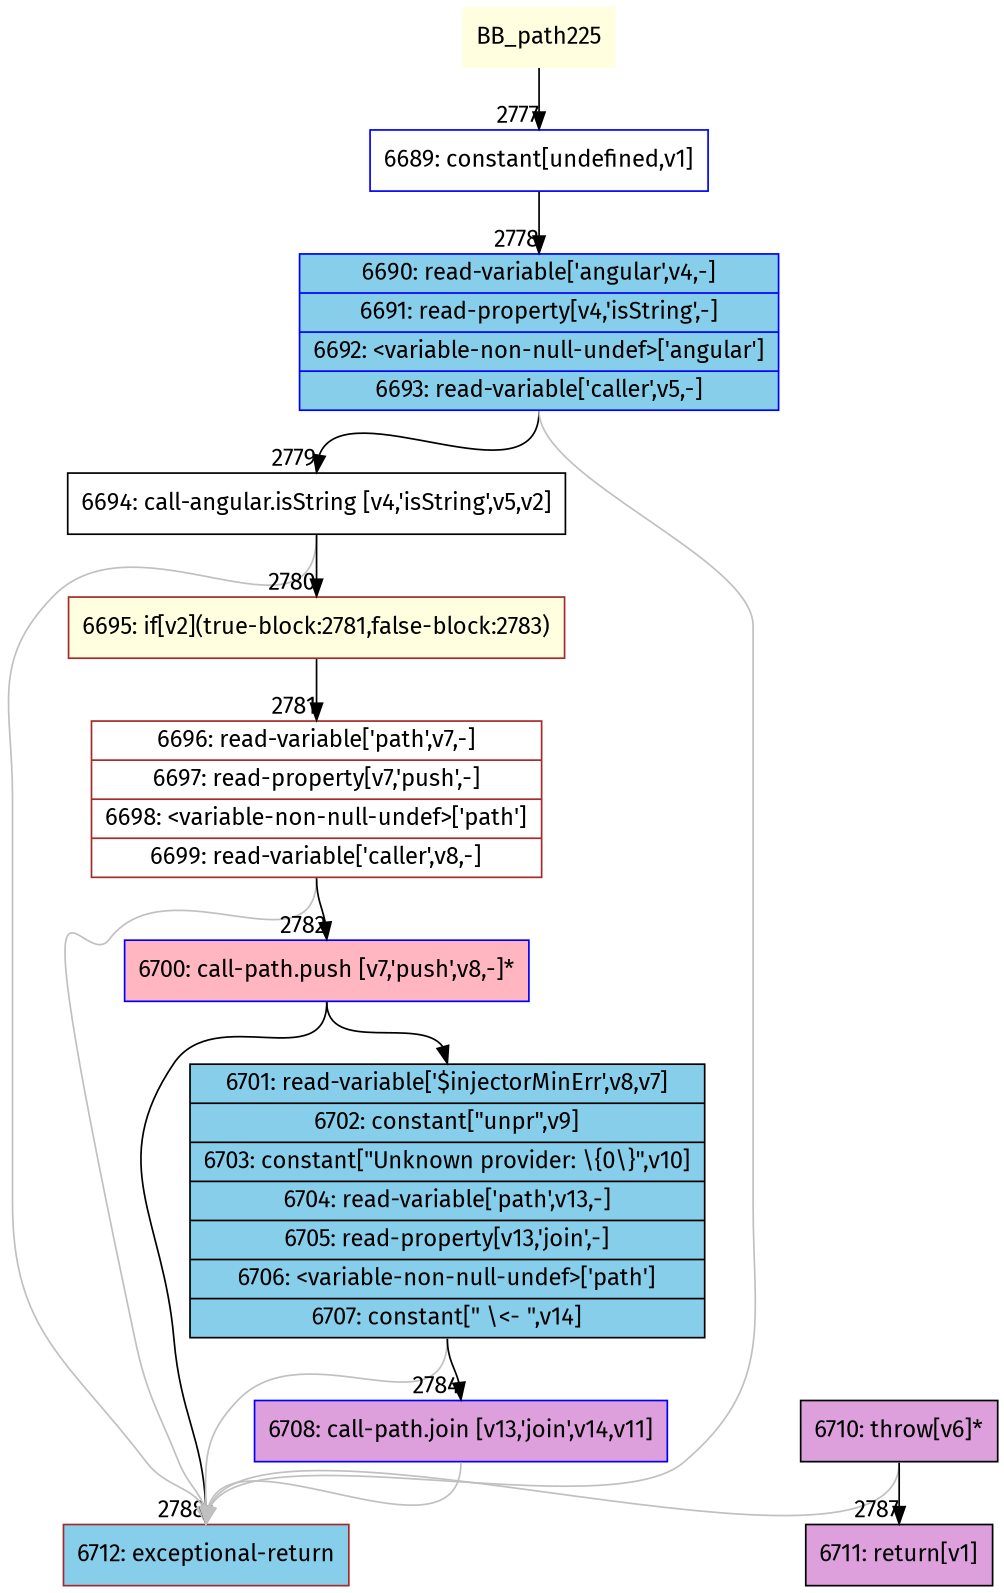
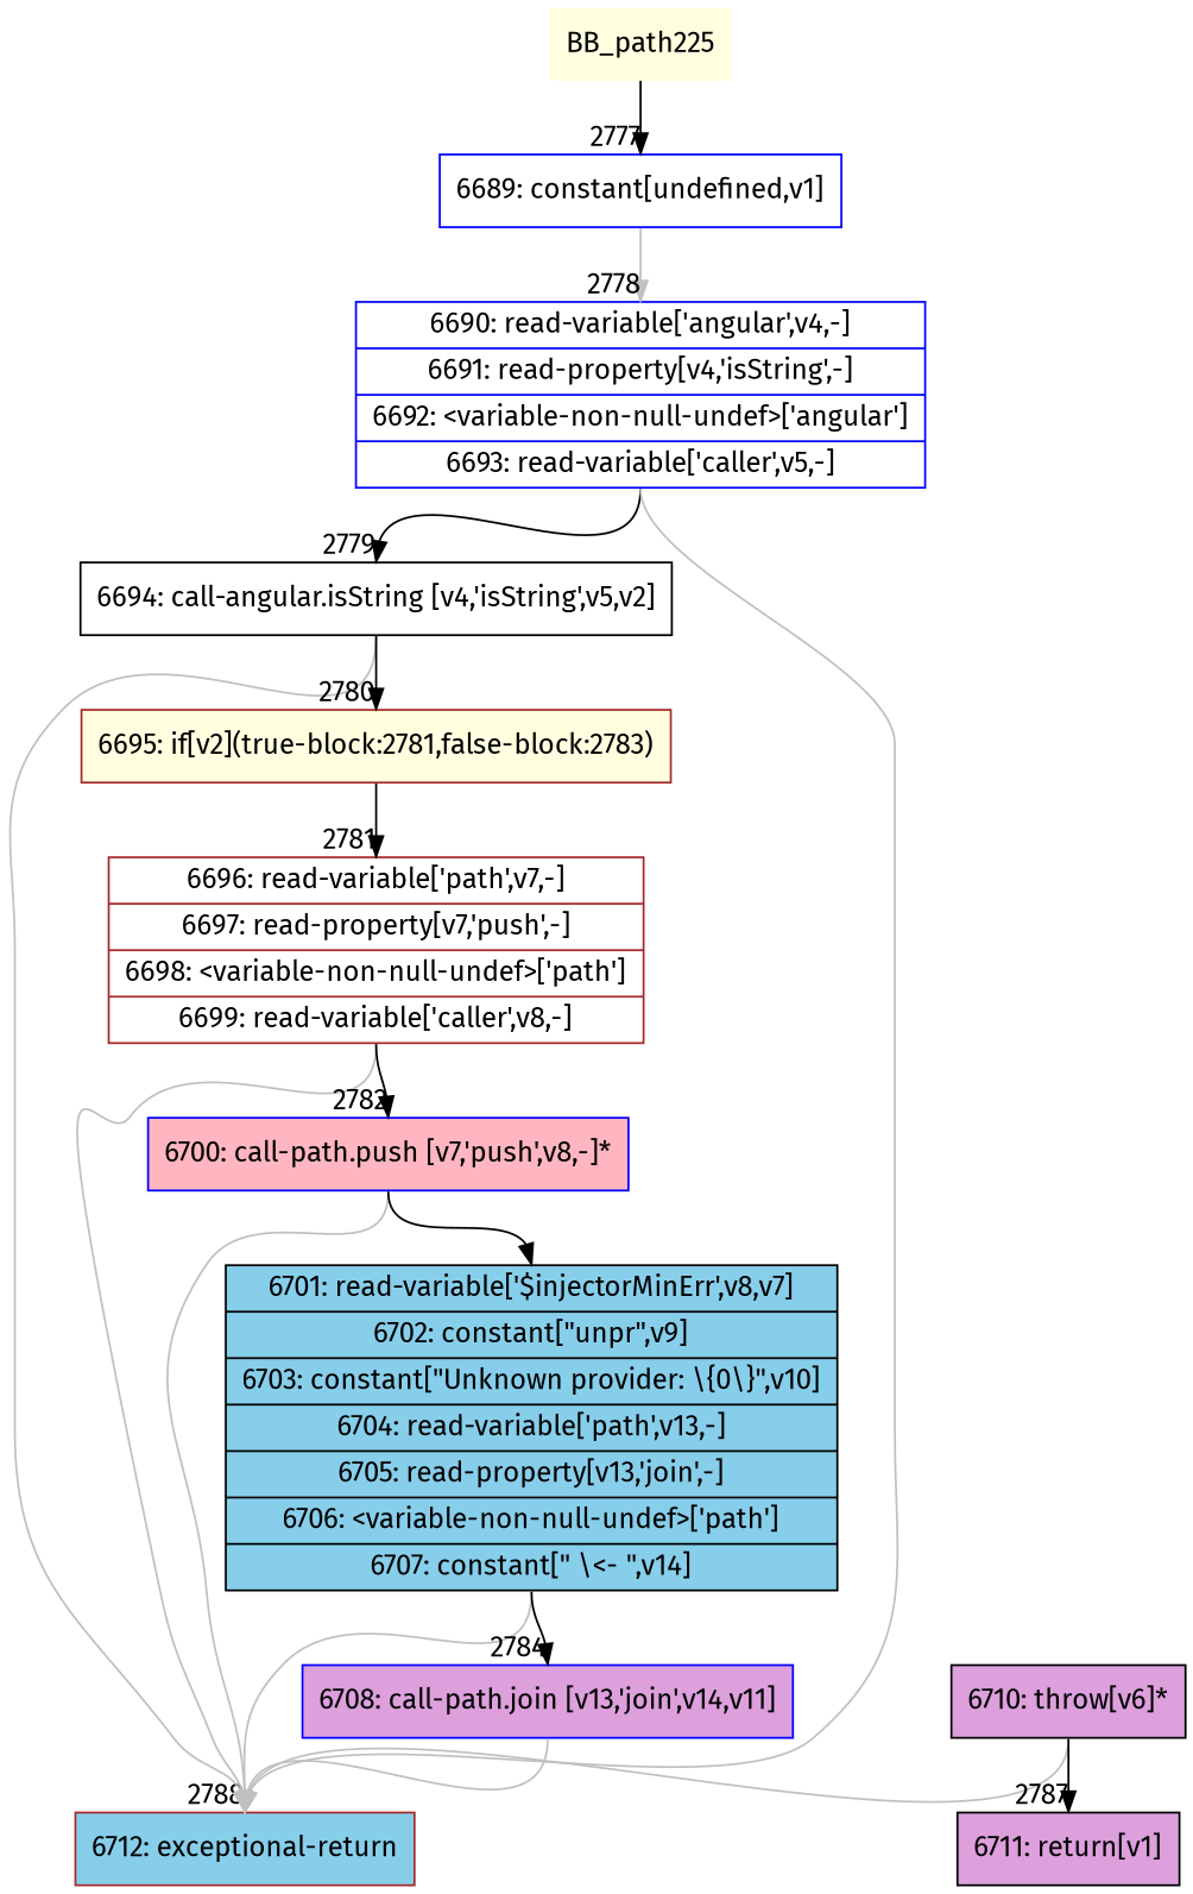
  digraph {
    fontname="Fira Sans"
    rankdir=TD
    node [color=blue fillcolor=white fontname="Fira Sans" shape=record style=filled]
    edge [fontname="Fira Sans" headport=n tailport=s]
    n1 [fillcolor=lightyellow label=BB_path225 shape=none]
    n2 [label="{6689: constant[undefined,v1]}"]
-   n3 [fillcolor=skyblue label="{6690: read-variable['angular',v4,-]|6691: read-property[v4,'isString',-]|6692: \<variable-non-null-undef\>['angular']|6693: read-variable['caller',v5,-]}"]
+   n3 [label="{6690: read-variable['angular',v4,-]|6691: read-property[v4,'isString',-]|6692: \<variable-non-null-undef\>['angular']|6693: read-variable['caller',v5,-]}"]
    n4 [color=black label="{6694: call-angular.isString [v4,'isString',v5,v2]}"]
    n5 [color=brown fillcolor=skyblue label="{6712: exceptional-return}"]
    n6 [color=brown fillcolor=lightyellow label="{6695: if[v2](true-block:2781,false-block:2783)}"]
    n7 [color=brown label="{6696: read-variable['path',v7,-]|6697: read-property[v7,'push',-]|6698: \<variable-non-null-undef\>['path']|6699: read-variable['caller',v8,-]}"]
    n8 [fillcolor=lightpink label="{6700: call-path.push [v7,'push',v8,-]*}"]
    n9 [color=black fillcolor=skyblue label="{6701: read-variable['$injectorMinErr',v8,v7]|6702: constant[\"unpr\",v9]|6703: constant[\"Unknown provider: \\\{0\\\}\",v10]|6704: read-variable['path',v13,-]|6705: read-property[v13,'join',-]|6706: \<variable-non-null-undef\>['path']|6707: constant[\" \\\<- \",v14]}"]
    n10 [fillcolor=plum label="{6708: call-path.join [v13,'join',v14,v11]}"]
    n11 [color=black fillcolor=plum label="{6710: throw[v6]*}"]
    n12 [color=black fillcolor=plum label="{6711: return[v1]}"]
    n1 -> n2 [headlabel="    2777"]
-   n2 -> n3 [headlabel="      2778"]
+   n2 -> n3 [headlabel="      2778" color=gray]
    n3 -> n4 [headlabel="      2779"]
    n3 -> n5 [color=gray headlabel="      2788"]
    n4 -> n5 [color=gray]
    n4 -> n6 [headlabel="      2780"]
    n6 -> n7 [headlabel="      2781"]
    n7 -> n5 [color=gray]
    n7 -> n8 [headlabel="      2782"]
-   n8 -> n5 [color=black]
+   n8 -> n5 [color=gray]
    n8 -> n9
    n9 -> n5 [color=gray]
    n9 -> n10 [headlabel="      2784"]
    n10 -> n5 [color=gray]
    n11 -> n5 [color=gray]
    n11 -> n12 [headlabel="      2787"]
  }
